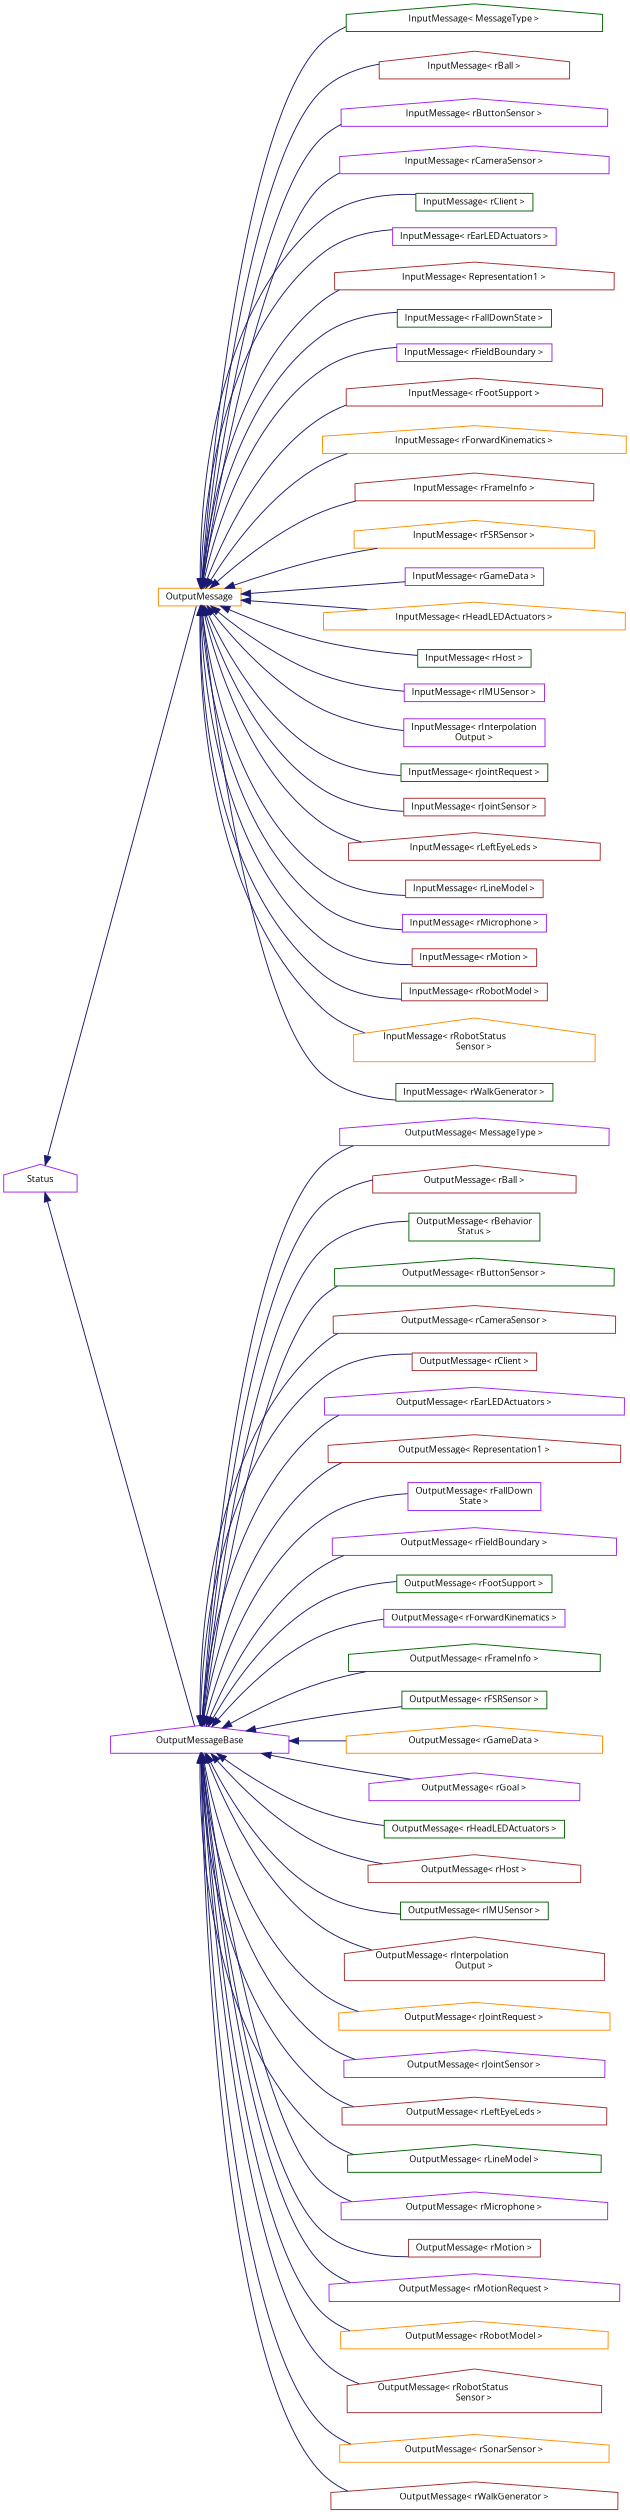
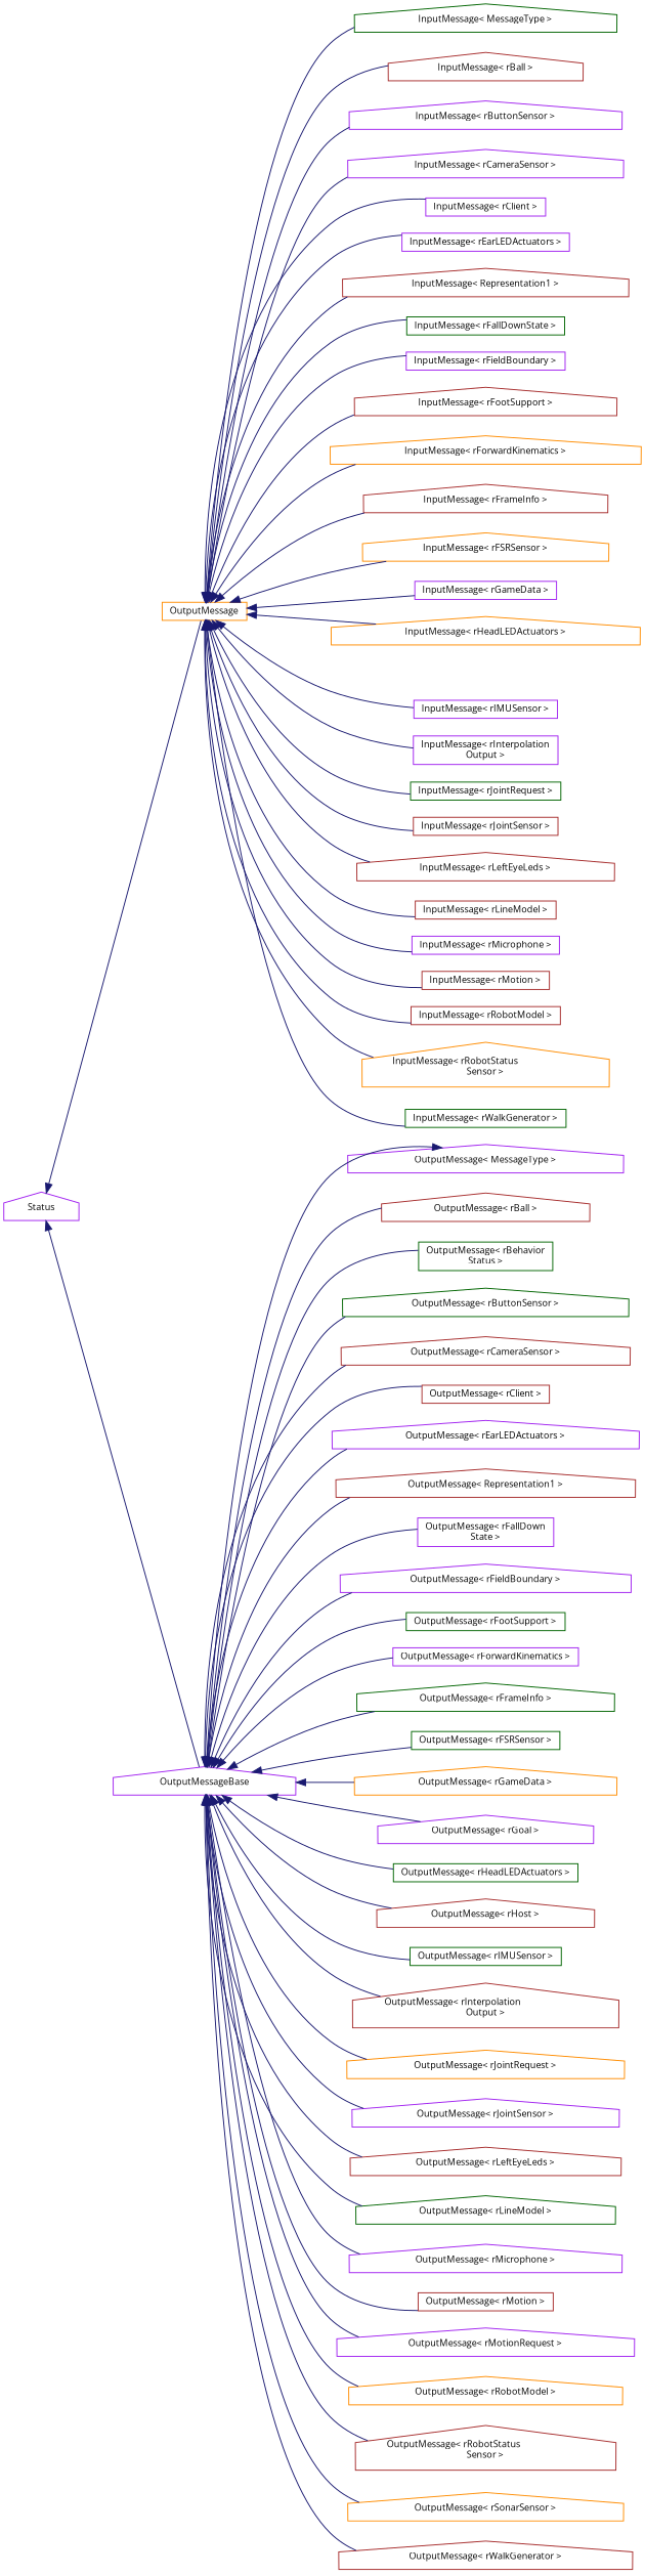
  digraph {
    fontname="Open Sans"
    rankdir=LR
    node [color=purple fillcolor=white fontname="Open Sans" fontsize=10 shape=house style=filled]
    edge [color=midnightblue dir=back fontname="Open Sans" fontsize=10 labelfontname=Helvetica labelfontsize=10 style=solid]
    n1 [height=0.2 label=Status width=0.4]
    n2 [color=darkorange height=0.2 label=OutputMessage shape=box width=0.4]
    n3 [height=0.2 label=OutputMessageBase width=0.4]
    n4 [color=darkgreen height=0.2 label="InputMessage\< MessageType \>" width=0.4]
    n5 [color=brown height=0.2 label="InputMessage\< rBall \>" width=0.4]
    n6 [height=0.2 label="InputMessage\< rButtonSensor \>" width=0.4]
    n7 [height=0.2 label="InputMessage\< rCameraSensor \>" width=0.4]
-   n8 [color=darkgreen height=0.2 label="InputMessage\< rClient \>" shape=box width=0.4]
+   n8 [height=0.2 label="InputMessage\< rClient \>" shape=box width=0.4]
    n9 [height=0.2 label="InputMessage\< rEarLEDActuators \>" shape=box width=0.4]
    n10 [color=brown height=0.2 label="InputMessage\< Representation1 \>" width=0.4]
    n11 [color=darkgreen height=0.2 label="InputMessage\< rFallDownState \>" shape=box width=0.4]
    n12 [height=0.2 label="InputMessage\< rFieldBoundary \>" shape=box width=0.4]
    n13 [color=brown height=0.2 label="InputMessage\< rFootSupport \>" width=0.4]
    n14 [color=darkorange height=0.2 label="InputMessage\< rForwardKinematics \>" width=0.4]
    n15 [color=brown height=0.2 label="InputMessage\< rFrameInfo \>" width=0.4]
    n16 [color=darkorange height=0.2 label="InputMessage\< rFSRSensor \>" width=0.4]
    n17 [height=0.2 label="InputMessage\< rGameData \>" shape=box width=0.4]
    n18 [color=darkorange height=0.2 label="InputMessage\< rHeadLEDActuators \>" width=0.4]
-   n19 [color=darkgreen height=0.2 label="InputMessage\< rHost \>" shape=box width=0.4]
    n20 [height=0.2 label="InputMessage\< rIMUSensor \>" shape=box width=0.4]
    n21 [height=0.2 label="InputMessage\< rInterpolation\lOutput \>" shape=box width=0.4]
    n22 [color=darkgreen height=0.2 label="InputMessage\< rJointRequest \>" shape=box width=0.4]
    n23 [color=brown height=0.2 label="InputMessage\< rJointSensor \>" shape=box width=0.4]
    n24 [color=brown height=0.2 label="InputMessage\< rLeftEyeLeds \>" width=0.4]
    n25 [color=brown height=0.2 label="InputMessage\< rLineModel \>" shape=box width=0.4]
    n26 [height=0.2 label="InputMessage\< rMicrophone \>" shape=box width=0.4]
    n27 [color=brown height=0.2 label="InputMessage\< rMotion \>" shape=box width=0.4]
    n28 [color=brown height=0.2 label="InputMessage\< rRobotModel \>" shape=box width=0.4]
    n29 [color=darkorange height=0.2 label="InputMessage\< rRobotStatus\lSensor \>" width=0.4]
    n30 [color=darkgreen height=0.2 label="InputMessage\< rWalkGenerator \>" shape=box width=0.4]
    n31 [height=0.2 label="OutputMessage\< MessageType \>" width=0.4]
    n32 [color=brown height=0.2 label="OutputMessage\< rBall \>" width=0.4]
    n33 [color=darkgreen height=0.2 label="OutputMessage\< rBehavior\lStatus \>" shape=box width=0.4]
    n34 [color=darkgreen height=0.2 label="OutputMessage\< rButtonSensor \>" width=0.4]
    n35 [color=brown height=0.2 label="OutputMessage\< rCameraSensor \>" width=0.4]
    n36 [color=brown height=0.2 label="OutputMessage\< rClient \>" shape=box width=0.4]
    n37 [height=0.2 label="OutputMessage\< rEarLEDActuators \>" width=0.4]
    n38 [color=brown height=0.2 label="OutputMessage\< Representation1 \>" width=0.4]
    n39 [height=0.2 label="OutputMessage\< rFallDown\lState \>" shape=box width=0.4]
    n40 [height=0.2 label="OutputMessage\< rFieldBoundary \>" width=0.4]
    n41 [color=darkgreen height=0.2 label="OutputMessage\< rFootSupport \>" shape=box width=0.4]
    n42 [height=0.2 label="OutputMessage\< rForwardKinematics \>" shape=box width=0.4]
    n43 [color=darkgreen height=0.2 label="OutputMessage\< rFrameInfo \>" width=0.4]
    n44 [color=darkgreen height=0.2 label="OutputMessage\< rFSRSensor \>" shape=box width=0.4]
    n45 [color=darkorange height=0.2 label="OutputMessage\< rGameData \>" width=0.4]
    n46 [height=0.2 label="OutputMessage\< rGoal \>" width=0.4]
    n47 [color=darkgreen height=0.2 label="OutputMessage\< rHeadLEDActuators \>" shape=box width=0.4]
    n48 [color=brown height=0.2 label="OutputMessage\< rHost \>" width=0.4]
    n49 [color=darkgreen height=0.2 label="OutputMessage\< rIMUSensor \>" shape=box width=0.4]
    n50 [color=brown height=0.2 label="OutputMessage\< rInterpolation\lOutput \>" width=0.4]
    n51 [color=darkorange height=0.2 label="OutputMessage\< rJointRequest \>" width=0.4]
    n52 [height=0.2 label="OutputMessage\< rJointSensor \>" width=0.4]
    n53 [color=brown height=0.2 label="OutputMessage\< rLeftEyeLeds \>" width=0.4]
    n54 [color=darkgreen height=0.2 label="OutputMessage\< rLineModel \>" width=0.4]
    n55 [height=0.2 label="OutputMessage\< rMicrophone \>" width=0.4]
    n56 [color=brown height=0.2 label="OutputMessage\< rMotion \>" shape=box width=0.4]
    n57 [height=0.2 label="OutputMessage\< rMotionRequest \>" width=0.4]
    n58 [color=darkorange height=0.2 label="OutputMessage\< rRobotModel \>" width=0.4]
    n59 [color=brown height=0.2 label="OutputMessage\< rRobotStatus\lSensor \>" width=0.4]
    n60 [color=darkorange height=0.2 label="OutputMessage\< rSonarSensor \>" width=0.4]
    n61 [color=brown height=0.2 label="OutputMessage\< rWalkGenerator \>" width=0.4]
    n1 -> n2
    n1 -> n3
    n2 -> n4
    n2 -> n5
    n2 -> n6
    n2 -> n7
    n2 -> n8
    n2 -> n9
    n2 -> n10
    n2 -> n11
    n2 -> n12
    n2 -> n13
    n2 -> n14
    n2 -> n15
    n2 -> n16
    n2 -> n17
    n2 -> n18
-   n2 -> n19
    n2 -> n20
    n2 -> n21
    n2 -> n22
    n2 -> n23
    n2 -> n24
    n2 -> n25
    n2 -> n26
    n2 -> n27
    n2 -> n28
    n2 -> n29
    n2 -> n30
-   n3 -> n31
+   n31 -> n3
    n3 -> n32
    n3 -> n33
    n3 -> n34
    n3 -> n35
    n3 -> n36
    n3 -> n37
    n3 -> n38
    n3 -> n39
    n3 -> n40
    n3 -> n41
    n3 -> n42
    n3 -> n43
    n3 -> n44
    n3 -> n45
    n3 -> n46
    n3 -> n47
    n3 -> n48
    n3 -> n49
    n3 -> n50
    n3 -> n51
    n3 -> n52
    n3 -> n53
    n3 -> n54
    n3 -> n55
    n3 -> n56
    n3 -> n57
    n3 -> n58
    n3 -> n59
    n3 -> n60
    n3 -> n61
  }
